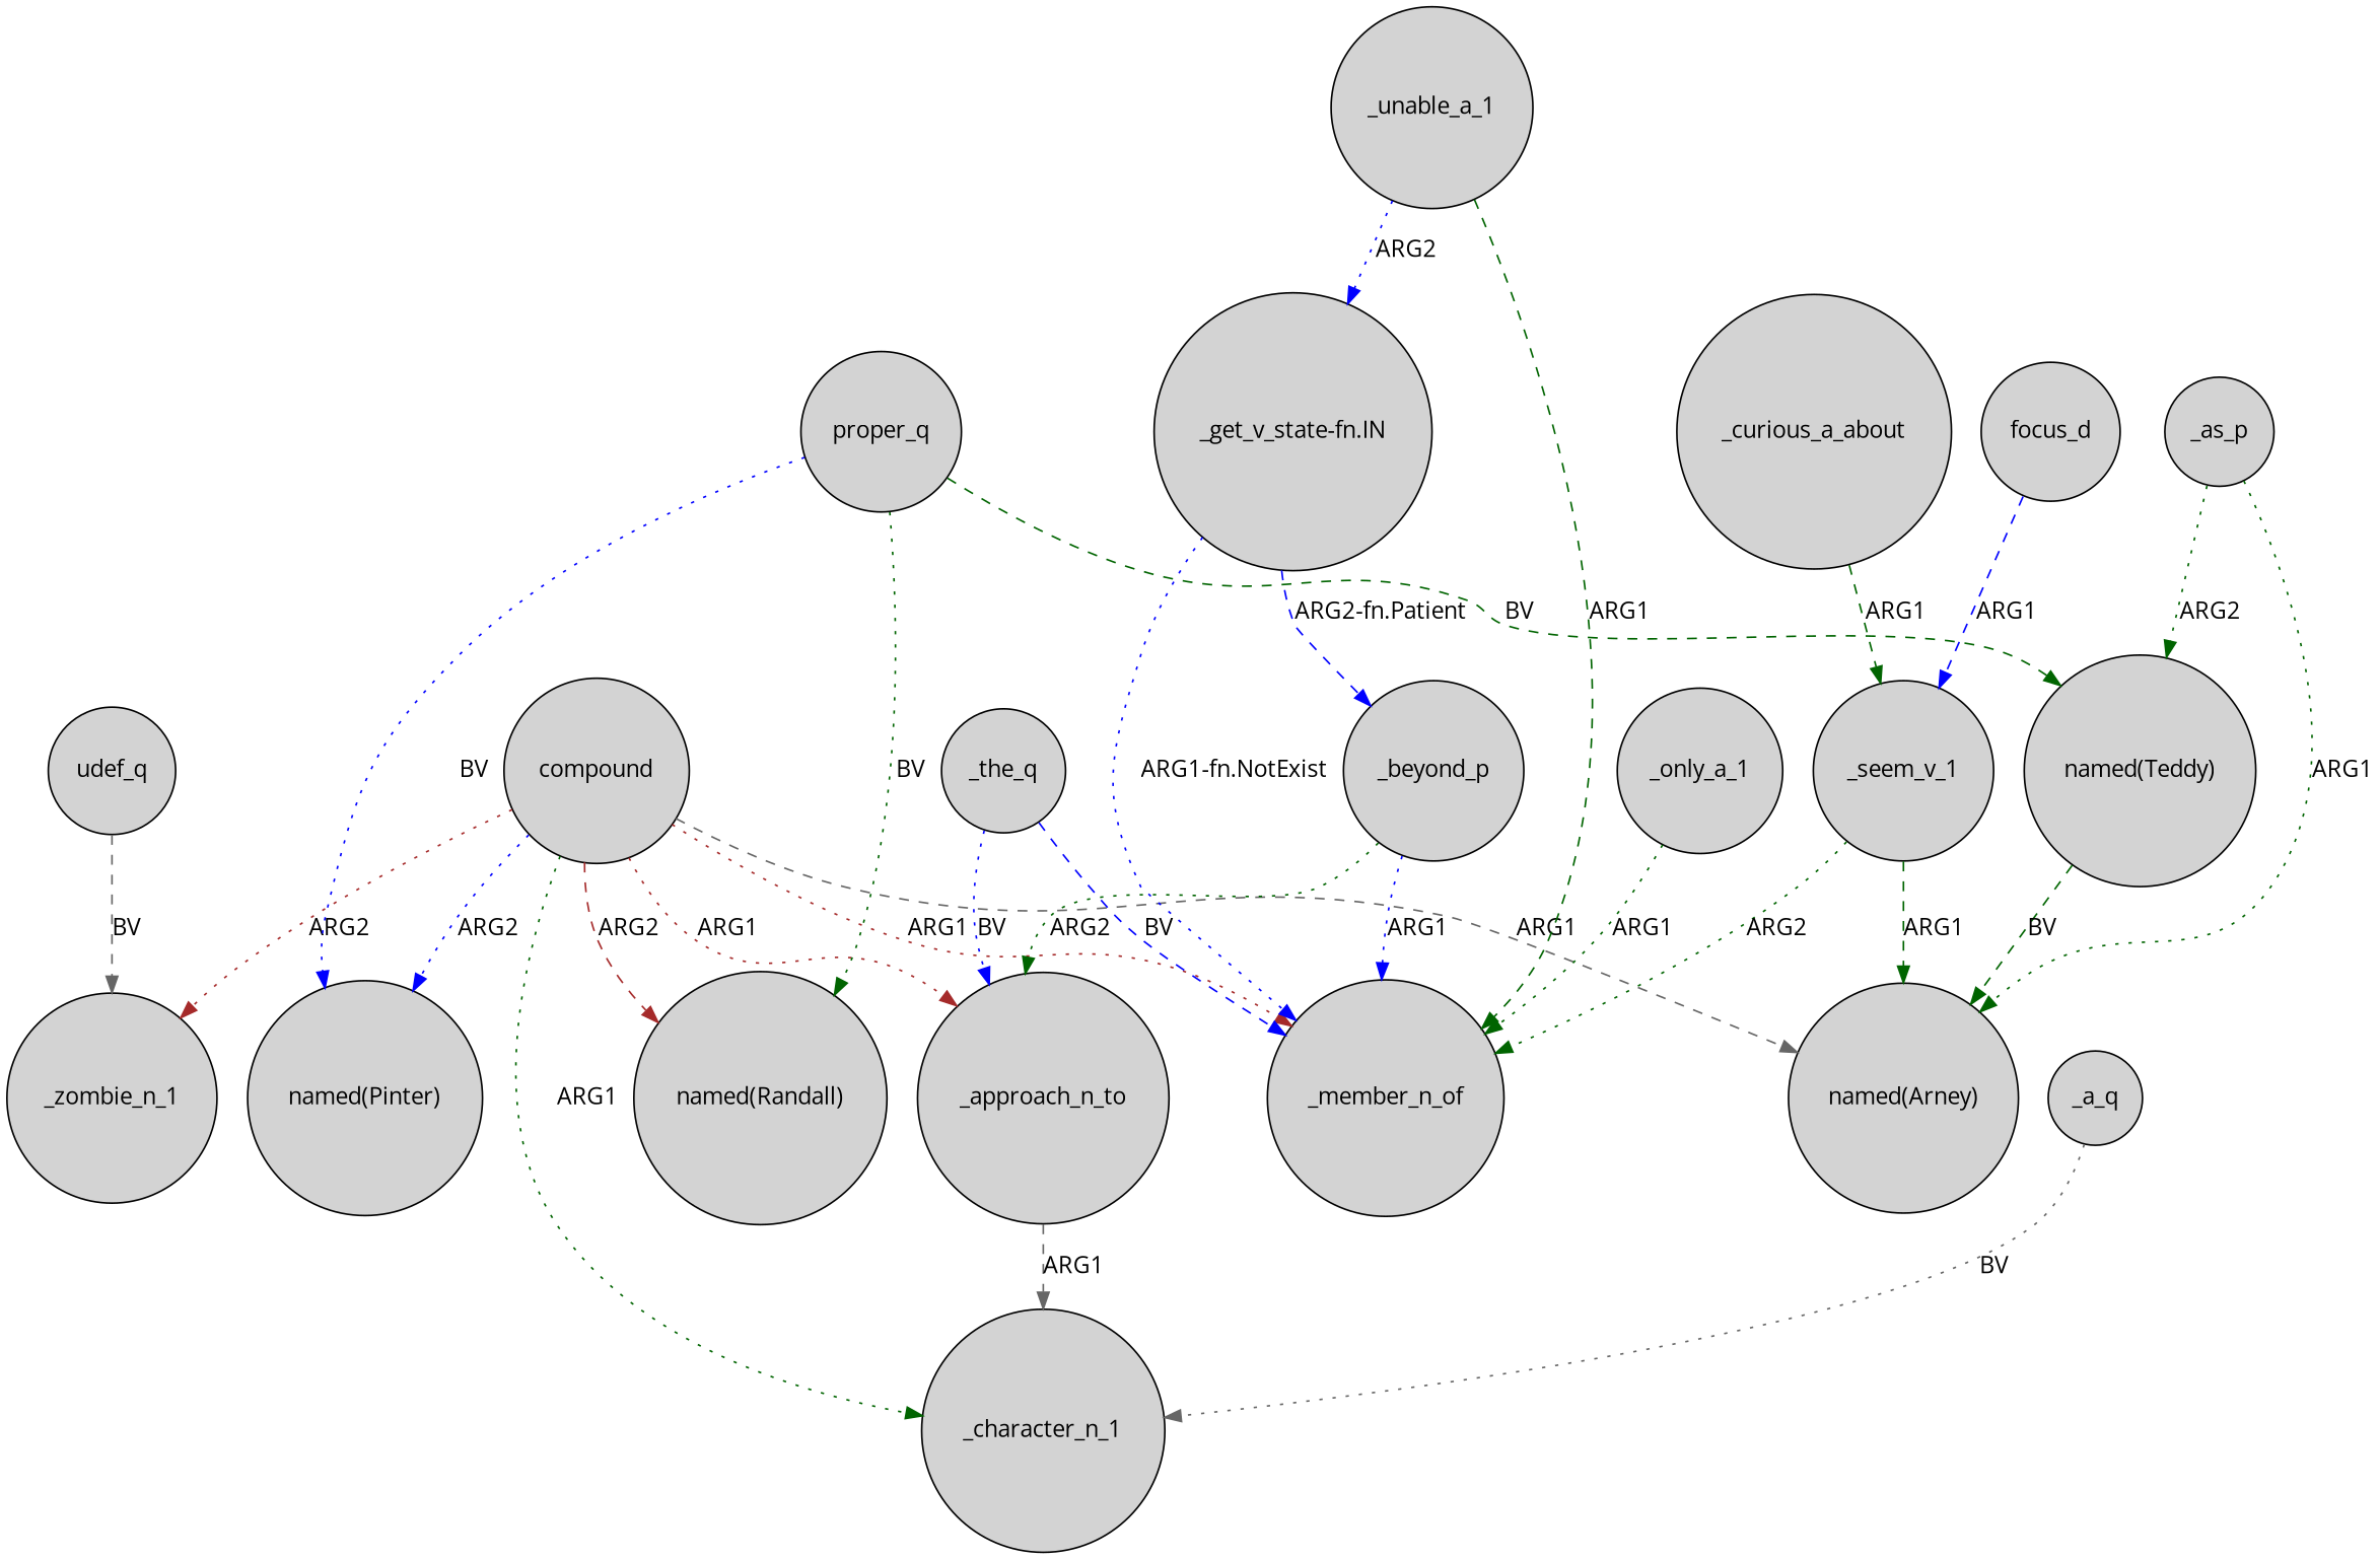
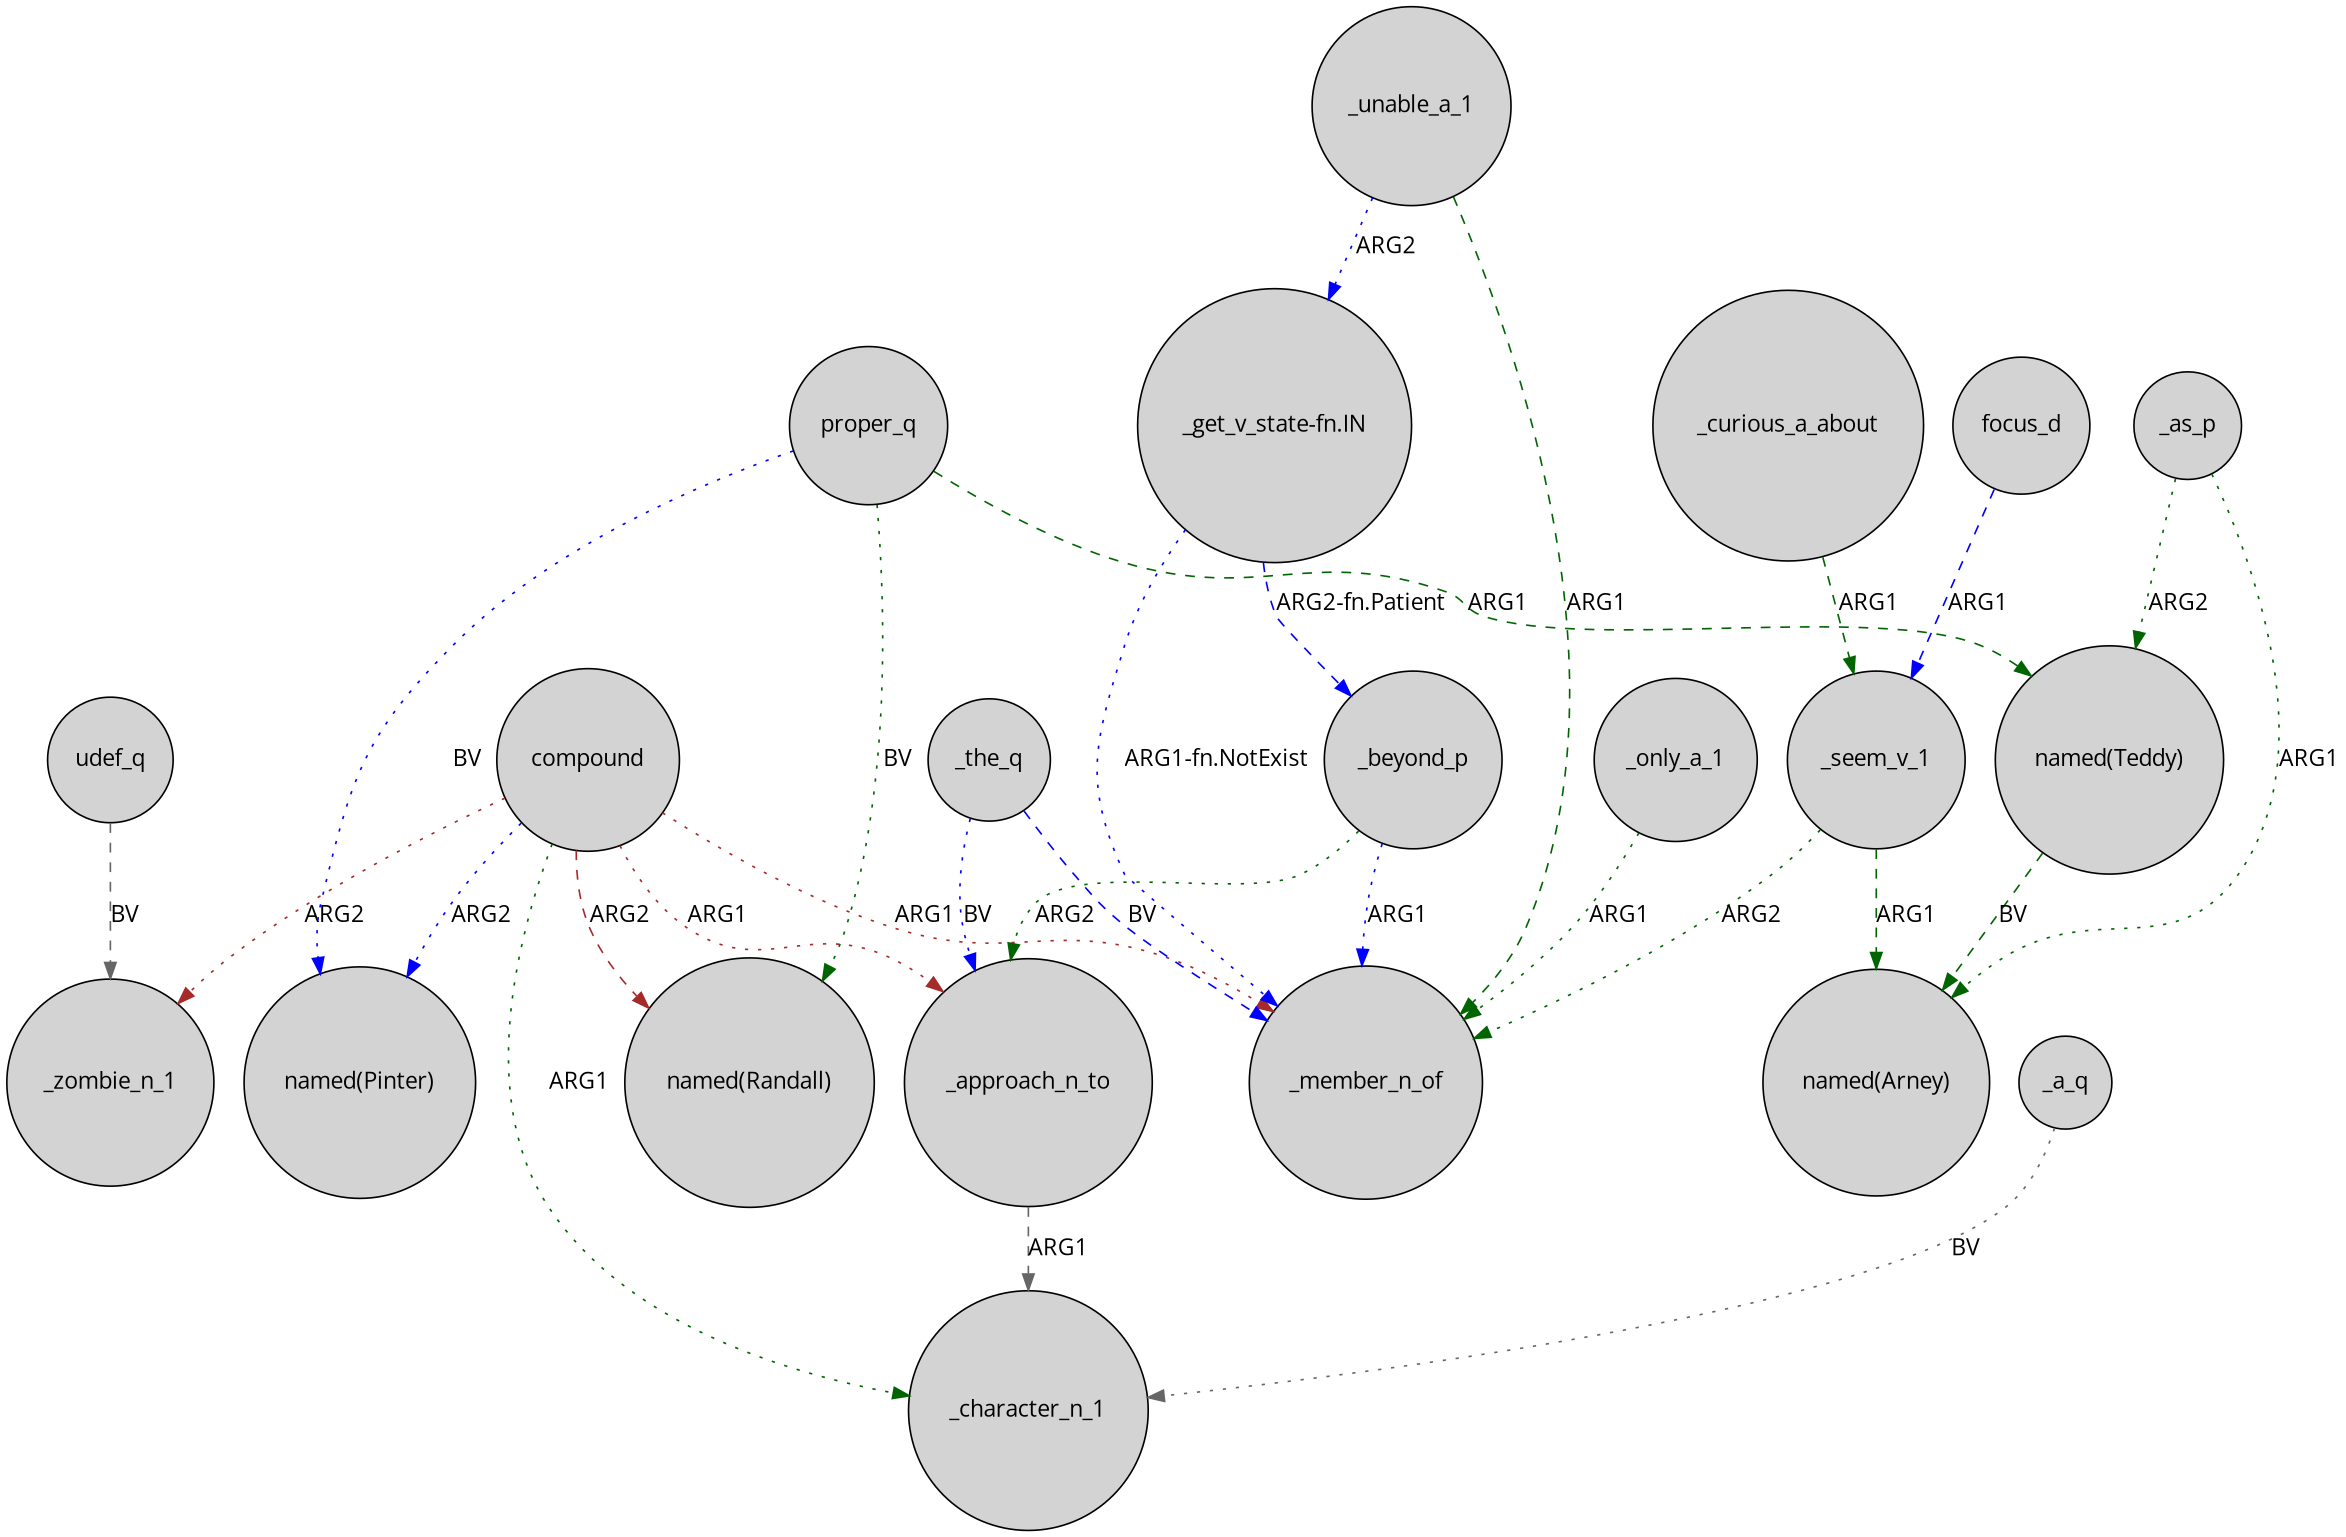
  digraph {
    fontname="Open Sans"
    node [fontname="Open Sans" shape=circle style=filled]
    edge [color=darkgreen fontname="Open Sans" style=dotted]
    udef_q
    _zombie_n_1
    compound
    _character_n_1
    _member_n_of
    "named(Arney)"
    "named(Randall)"
    _approach_n_to
    "named(Pinter)"
    "_get_v_state-fn.IN"
    _beyond_p
    _the_q
    _seem_v_1
    _as_p
    "named(Teddy)"
    proper_q
    _only_a_1
    _curious_a_about
    focus_d
    _unable_a_1
    _a_q
    udef_q -> _zombie_n_1 [color=gray40 label=BV style=dashed]
    compound -> _zombie_n_1 [color=brown label=ARG2]
    compound -> _character_n_1 [label=ARG1]
    compound -> _member_n_of [color=brown label=ARG1]
-   compound -> "named(Arney)" [color=gray40 label=ARG1 style=dashed]
    compound -> "named(Randall)" [color=brown label=ARG2 style=dashed]
    compound -> _approach_n_to [color=brown label=ARG1]
    compound -> "named(Pinter)" [color=blue label=ARG2]
    _approach_n_to -> _character_n_1 [color=gray40 label=ARG1 style=dashed]
    "_get_v_state-fn.IN" -> _member_n_of [color=blue label="ARG1-fn.NotExist"]
    "_get_v_state-fn.IN" -> _beyond_p [color=blue label="ARG2-fn.Patient" style=dashed]
    _beyond_p -> _member_n_of [color=blue label=ARG1]
    _beyond_p -> _approach_n_to [label=ARG2]
    _the_q -> _member_n_of [color=blue label=BV style=dashed]
    _the_q -> _approach_n_to [color=blue label=BV]
    _seem_v_1 -> _member_n_of [label=ARG2]
    _seem_v_1 -> "named(Arney)" [label=ARG1 style=dashed]
    _as_p -> "named(Arney)" [label=ARG1]
    _as_p -> "named(Teddy)" [label=ARG2]
    "named(Teddy)" -> "named(Arney)" [label=BV style=dashed]
    proper_q -> "named(Randall)" [label=BV]
    proper_q -> "named(Pinter)" [color=blue label=BV]
-   proper_q -> "named(Teddy)" [label=BV style=dashed]
+   proper_q -> "named(Teddy)" [label=ARG1 style=dashed]
    _only_a_1 -> _member_n_of [label=ARG1]
    _curious_a_about -> _seem_v_1 [label=ARG1 style=dashed]
    focus_d -> _seem_v_1 [color=blue label=ARG1 style=dashed]
    _unable_a_1 -> _member_n_of [label=ARG1 style=dashed]
    _unable_a_1 -> "_get_v_state-fn.IN" [color=blue label=ARG2]
    _a_q -> _character_n_1 [color=gray40 label=BV]
  }
